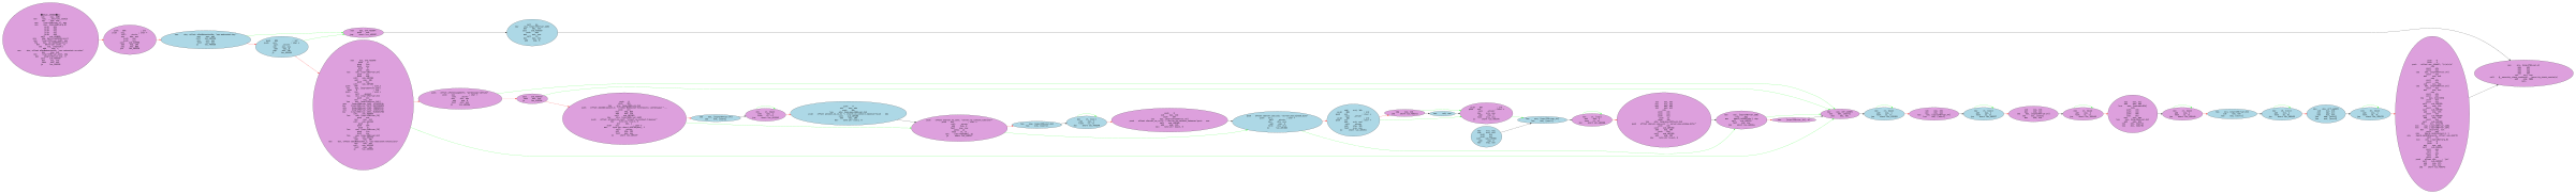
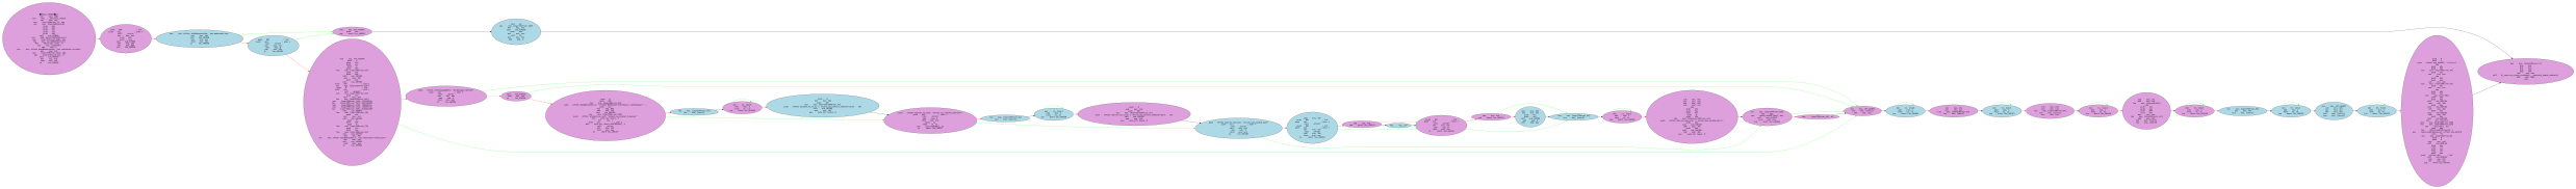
  digraph {
    fontname="JetBrains Mono"
    rankdir=LR
    node [fillcolor=plum fontname="JetBrains Mono" style=filled]
    edge [color=red fontname="JetBrains Mono"]
    n1 [label="58sub_4050D031:\nsub     esp, 168h\nmov     eax, ___security_cookie\nxor     eax, esp\nmov     [esp+168h+var_4], eax\nmov     eax, [esp+168h+arg_0]\npush    ebx\npush    ebp\npush    esi\npush    edi\npush    eax\ncall    sub_410B90\nmov     ebp, dword_46DCE0[eax*4]\nmov     [esp+17Ch+var_168], eax\nlea     eax, ds:46DCE0h[eax*4]\nmov     dword ptr [eax], 0\nlea     edi, [ebp+10h]\nadd     esp, 4\nmov     ebx, offset aSecWebsocketVe; \"sec-websocket-version\"\nmov     eax, edi\nmov     [esp+178h+var_164], ebp\nmov     [esp+178h+var_A4], 0\ncall    sub_403550\nmov     esi, eax\ntest    esi, esi\njz      loc_405528"]
    n2 [label="push    0Dh             ; int\npush    esi             ; char *\ncall    _strchr\nsub     eax, esi\npush    eax\npush    esi\ncall    sub_415900\nadd     esp, 10h\ncmp     eax, 0Dh\njnz     loc_405528"]
    n3 [fillcolor=lightblue label="mov     ebx, offset aSecWebsocketKe; \"sec-websocket-key\"\nmov     eax, edi\ncall    sub_403550\nmov     esi, eax\ntest    esi, esi\njz      loc_405520"]
    n4 [fillcolor=lightblue label="push    0Dh             ; int\npush    esi             ; char *\ncall    _strchr\nsub     eax, esi\nadd     esp, 8\ncmp     eax, 18h\njl      loc_405520"]
    n5 [label="mov     eax, off_463064\npush    eax\njmp     short loc_40552F"]
    n6 [label="mov     ecx, off_463078\npush    0\npush    24h\npush    ecx\npush    0\npush    18h\nlea     edx, [esp+18Ch+var_E4]\npush    esi\npush    edx\ncall    sub_40FCB0\nadd     esp, 10h\npush    eax\ncall    sub_40FCB0\npush    68h             ; size_t\nlea     eax, [esp+18Ch+var_160]\npush    0               ; int\npush    eax             ; void *\ncall    _memset\nlea     ecx, [esp+194h+var_E4]\npush    ecx\nmov     eax, 3Ch\nlea     esi, [esp+198h+var_160]\nmov     [esp+198h+var_160], 67452301h\nmov     [esp+198h+var_15C], 0EFCDAB89h\nmov     [esp+198h+var_158], 98BADCFEh\nmov     [esp+198h+var_154], 10325476h\nmov     [esp+198h+var_150], 0C3D2E1F0h\ncall    sub_4040E0\nlea     edx, [esp+198h+var_F8]\npush    edx\nmov     eax, esi\ncall    sub_404150\npush    0\npush    3Dh\npush    0\nlea     eax, [esp+1A8h+var_F8]\npush    14h\npush    eax\nlea     eax, [esp+1B0h+var_E4]\ncall    sub_404FF0\nadd     esp, 38h\nmov     ebx, offset aSecWebsocket_1; \"sec-websocket-extensions\"\nmov     eax, edi\ncall    sub_403550\ntest    eax, eax\njz      loc_4053D6"]
    n7 [fillcolor=lightblue label="call    kp\nmov     esi, [esp+17Ch+var_168]\nmov     edi, eax\ncall    sub_403250\npush    ebp\nmov     esi, eax\ncall    r0\nmov     eax, esi\nadd     esp, 8"]
    n8 [label="push    offset aPermessageDefl; \"permessage-deflate\"\npush    eax             ; char *\ncall    _strstr\nmov     esi, eax\nadd     esp, 8\ntest    esi, esi\njz      loc_4053D6"]
    n9 [label="mov     eax, off_46307C\nlea     edx, [eax+1]\nmov     edi, edi"]
    n10 [label="call    sub_401F10\ntest    eax, eax\njz      loc_4053D6"]
    n11 [fillcolor=lightblue label="mov     cl, [eax]\nadd     eax, 1\ntest    cl, cl\njnz     short loc_4053E0"]
    n12 [label="push    0\npush    2Eh\nlea     ecx, [esp+180h+var_A4]\npush    offset aSecWebsocket_2; \"\\r\\nSec-WebSocket-Extensions: permessage-\"...\npush    ecx\nmov     ebp, 0Fh\nadd     esi, 12h\ncall    sub_40FCB0\nmov     ebx, [esp+188h+var_168]\npush    offset aClient_no_cont; \"client_no_context_takeover\"\nmov     byte ptr [eax], 0\nshl     ebx, 4\npush    esi             ; char *\nmov     byte ptr dword_465E88[ebx], 1\ncall    _strstr\nadd     esp, 18h\ntest    eax, eax\njz      short loc_4052C9"]
    n13 [fillcolor=lightblue label="lea     eax, [esp+178h+var_A4]\nlea     edx, [eax+1]"]
    n14 [label="push    offset aServer_no_cont; \"server_no_context_takeover\"\npush    esi             ; char *\ncall    _strstr\nadd     esp, 8\ntest    eax, eax\nsetnz   al\ntest    al, al\nmov     [ebx+465E8Ah], al\njz      short loc_405317"]
    n15 [label="mov     cl, [eax]\nadd     eax, 1\ntest    cl, cl\njnz     short loc_4052A2"]
    n16 [fillcolor=lightblue label="lea     eax, [esp+178h+var_A4]\nlea     edx, [eax+1]"]
    n17 [fillcolor=lightblue label="push    offset aServer_max_win; \"server_max_window_bits\"\npush    esi             ; char *\ncall    _strstr\nmov     esi, eax\nadd     esp, 8\ntest    esi, esi\njz      loc_4053BA"]
    n18 [fillcolor=lightblue label="push    0\nsub     eax, edx\npush    1Dh\nlea     edx, [esp+eax+180h+var_A4]\npush    offset aClient_no_co_0; \"; client_no_context_takeover\"push    edx\ncall    sub_40FCB0\nadd     esp, 10h\nmov     byte ptr [eax], 0"]
    n19 [fillcolor=lightblue label="mov     cl, [eax]\nadd     eax, 1\ntest    cl, cl\njnz     short loc_4052F0"]
    n20 [fillcolor=lightblue label="add     esi, 16h\npush    0Dh             ; int\npush    esi             ; char *\ncall    _strchr\npush    3Bh             ; int\npush    esi             ; char *\nmov     edi, eax\ncall    _strchr\nadd     esp, 10h\ntest    eax, eax\njz      short loc_405351"]
    n21 [label="mov     edi, [esp+178h+var_168]\nneg     ebp\nmov     dword_465E8C[ebx], ebp\ncall    sub_4023F0\ntest    eax, eax\njnz     short loc_4053D6"]
    n22 [label="push    0\nsub     eax, edx\npush    1Dh\nlea     eax, [esp+eax+180h+var_A4]\npush    offset aServer_no_co_0; \"; server_no_context_takeover\"push    eax\ncall    sub_40FCB0\nadd     esp, 10h\nmov     byte ptr [eax], 0"]
    n23 [label="cmp     eax, edi\njnb     short loc_405351"]
    n24 [label="push    3Dh             ; int\npush    esi             ; char *\ncall    _strchr\nmov     esi, eax\nadd     esp, 8\ntest    esi, esi\njz      short loc_405376"]
    n25 [label="mov     [esp+178h+var_A4], al"]
    n26 [fillcolor=lightblue label="mov     edi, eax"]
+   n27 [label="cmp     esi, edi\njnb     short loc_405376"]
    n28 [fillcolor=lightblue label="lea     eax, [esp+178h+var_A4]\nlea     edx, [eax+1]"]
    n29 [fillcolor=lightblue label="mov     ecx, edi\nsub     ecx, esi\npush    ecx\npush    esi\ncall    sub_415900\nadd     esp, 8\nmov     ebp, eax"]
    n30 [label="mov     cl, [eax]\nadd     eax, 1\ntest    cl, cl\njnz     short loc_405380"]
    n31 [label="sub     eax, edx\nmov     ecx, eax\nmov     eax, edi\nsub     eax, esi\ncdq\npush    edx\npush    eax\npush    esi\npush    0\npush    19h\nlea     edx, [esp+ecx+18Ch+var_A4]\npush    offset aServer_max_w_0; \"; server_max_window_bits=\"\npush    edx\ncall    sub_40FCB0\nadd     esp, 10h\npush    eax\ncall    sub_40FCB0\nadd     esp, 10h\nmov     byte ptr [eax], 0"]
    n32 [label="sub     eax, edx\nmov     edi, eax\nlea     eax, [esp+178h+var_A4]\nlea     edx, [eax+1]"]
    n33 [fillcolor=lightblue label="mov     cl, [eax]\nadd     eax, 1\ntest    cl, cl\njnz     short loc_4053F7"]
    n34 [label="sub     eax, edx\nmov     edx, eax\nlea     eax, [esp+178h+var_E4]\nlea     esi, [eax+1]\nmov     edi, edi"]
    n35 [label="mov     cl, [eax]\nadd     eax, 1\ntest    cl, cl\njnz     short loc_405410"]
    n36 [label="sub     eax, esi\nadd     eax, edx\nlea     eax, [eax+edi+0Ch]\ncdq\npush    edx\npush    eax\npush    0Ah\ncall    ktn\nmov     esi, eax\nlea     eax, [esp+184h+var_A4]\nadd     esp, 0Ch\nlea     edx, [eax+1]\nlea     ebx, [ebx+0]"]
    n37 [label="mov     cl, [eax]\nadd     eax, 1\ntest    cl, cl\njnz     short loc_405440"]
    n38 [fillcolor=lightblue label="lea     ecx, [esp+178h+var_E4]\nsub     eax, edx\nlea     edi, [ecx+1]"]
    n39 [fillcolor=lightblue label="mov     dl, [ecx]\nadd     ecx, 1\ntest    dl, dl\njnz     short loc_405455"]
    n40 [fillcolor=lightblue label="mov     ebx, off_46307C\nsub     ecx, edi\nmov     edi, ecx\nmov     ecx, ebx\nlea     ebp, [ecx+1]\nlea     ecx, [ecx+0]"]
    n41 [fillcolor=lightblue label="mov     dl, [ecx]\nadd     ecx, 1\ntest    dl, dl\njnz     short loc_405470"]
    n42 [label="push    0\npush    4\npush    offset asc_4566EC; \"\\r\\n\\r\\n\"\ncdq\npush    edx\npush    eax\nlea     eax, [esp+18Ch+var_A4]\npush    eax\nmov     eax, edi\ncdq\npush    edx\npush    eax\nsub     ecx, ebp\nlea     edx, [esp+198h+var_E4]\npush    edx\nmov     eax, ecx\ncdq\npush    edx\npush    eax\nlea     eax, [esi+18h]\npush    ebx\npush    eax\ncall    sub_40FCB0\nadd     esp, 10h\npush    eax\ncall    sub_40FCB0\nadd     esp, 10h\npush    eax\ncall    sub_40FCB0\nadd     esp, 10h\npush    eax\ncall    sub_40FCB0\nmov     ecx, [esi+8]\nmov     eax, [esp+188h+var_168]\nmov     edx, [esp+188h+var_164]\nmov     [esi+14h], ecx\npush    edx\nmov     dword_464EC0[eax*4], 1\nmov     dword_46CD18[eax*4], offset sub_404F70\ncall    r0\nmov     edi, [esp+18Ch+arg_0]\npush    0\npush    8\nmov     eax, edi\ncall    sub_402E30\npush    eax\ncall    r0\npush    edi\ncall    ki\npush    eax\npush    offset aPo      ; \"po\"\ncall    sub_401D10\nadd     esp, 2Ch\nxor     eax, eax\njmp     short loc_40554C"]
    n43 [label="mov     ecx, [esp+178h+var_4]\npop     edi\npop     esi\npop     ebp\npop     ebx\nxor     ecx, esp\ncall    @__security_check_cookie@4; __security_check_cookie(x)\nadd     esp, 168h\nretn"]
    n1 -> n2
    n2 -> n3
    n3 -> n4
    n3 -> n5 [color=green]
    n4 -> n5 [color=green]
    n4 -> n6
    n5 -> n7 [color=black]
    n6 -> n8
    n6 -> n9 [color=green]
    n7 -> n43 [color=black]
    n8 -> n9 [color=green]
    n8 -> n10
    n9 -> n11 [color=black]
    n10 -> n9 [color=green]
    n10 -> n12
    n11 -> n11 [color=green]
    n11 -> n32
    n12 -> n13
    n12 -> n14 [color=green]
    n13 -> n15 [color=black]
    n14 -> n16
    n14 -> n17 [color=green]
    n15 -> n15 [color=green]
    n15 -> n18
    n16 -> n19 [color=black]
    n17 -> n20
    n17 -> n21 [color=green]
    n18 -> n14 [color=black]
    n19 -> n19 [color=green]
    n19 -> n22
    n20 -> n23
    n20 -> n24 [color=green]
    n21 -> n9 [color=green]
    n21 -> n25
    n22 -> n17 [color=black]
    n23 -> n24 [color=green]
    n23 -> n26 [color=black]
+   n24 -> n27
    n24 -> n28 [color=green]
    n25 -> n9 [color=black]
    n26 -> n24 [color=black]
+   n27 -> n28 [color=green]
+   n27 -> n29
    n28 -> n30 [color=black]
    n29 -> n28 [color=black]
    n30 -> n30 [color=green]
    n30 -> n31
    n31 -> n21 [color=black]
    n32 -> n33 [color=black]
    n33 -> n33 [color=green]
    n33 -> n34
    n34 -> n35 [color=black]
    n35 -> n35 [color=green]
    n35 -> n36
    n36 -> n37 [color=black]
    n37 -> n37 [color=green]
    n37 -> n38
    n38 -> n39 [color=black]
    n39 -> n39 [color=green]
    n39 -> n40
    n40 -> n41 [color=black]
    n41 -> n41 [color=green]
    n41 -> n42
    n42 -> n43 [color=black]
  }
